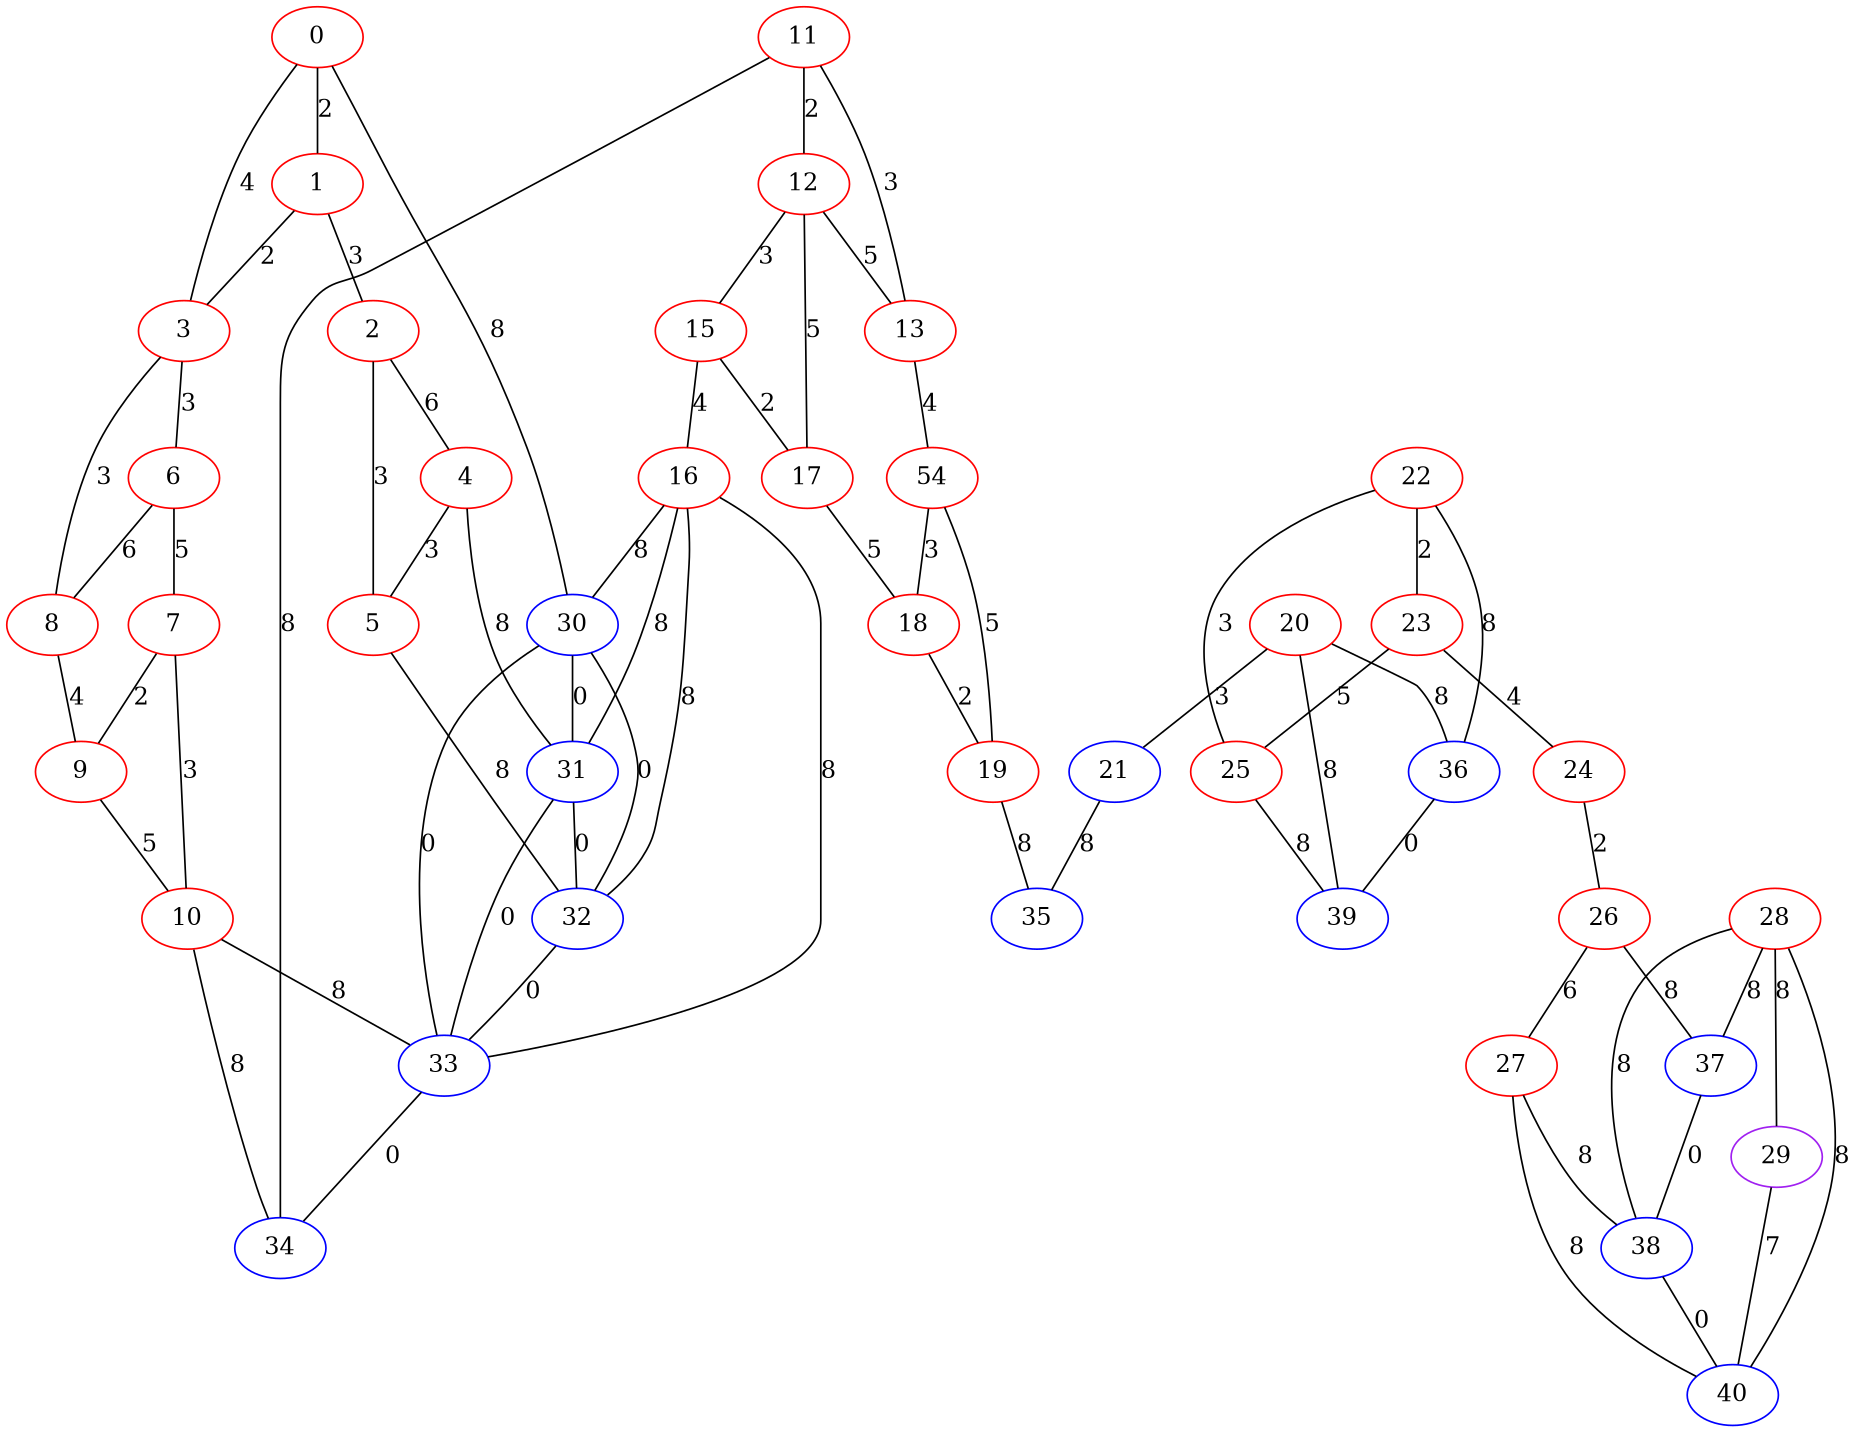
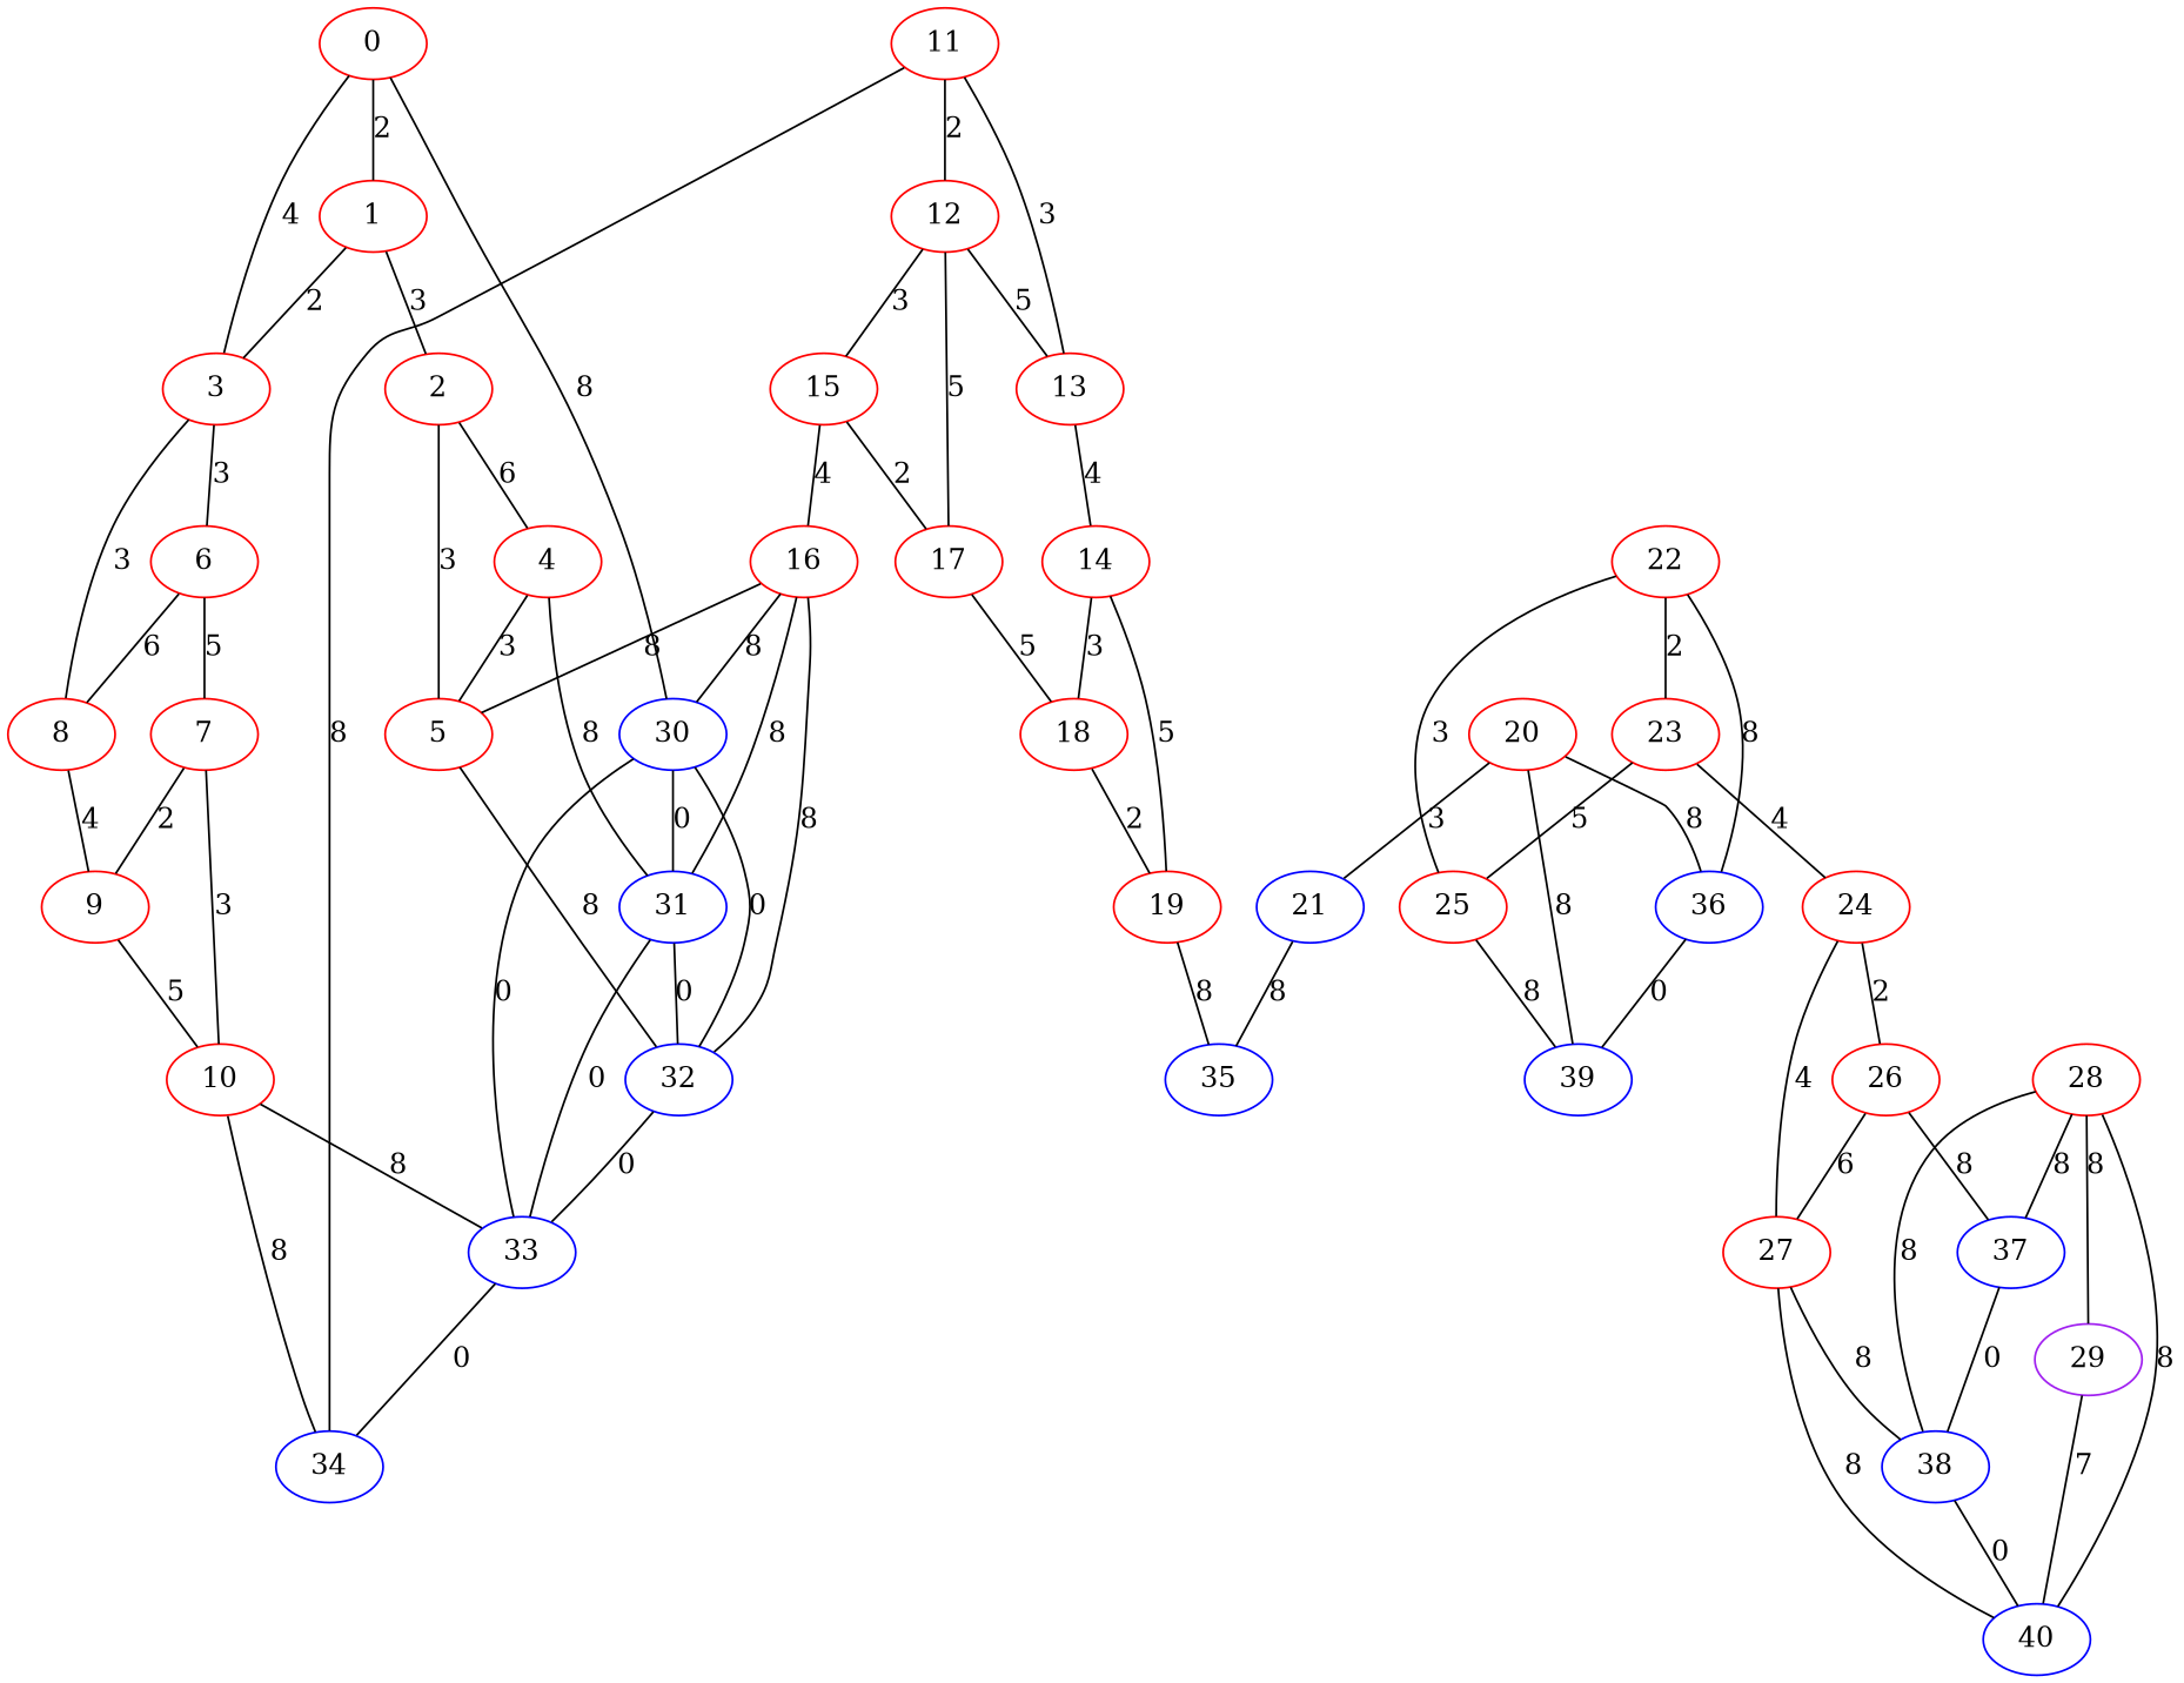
  graph {
    node [color=red weight=1]
    0
    1
    3
    30 [color=blue weight=3]
    2
    6
    8
    31 [color=blue weight=3]
    32 [color=blue weight=3]
    33 [color=blue weight=3]
    4
    5
    7
    9
    10
    34 [color=blue weight=3]
    11
    12
    13
    15
    17
-   14 [label=54]
+   14
    16
    18
    19
    35 [color=blue weight=3]
    21 [color=blue]
    20
    36 [color=blue weight=3]
    39 [color=blue weight=3]
    22
    23
    25
    24
    26
    27
    37 [color=blue weight=3]
    38 [color=blue weight=3]
    40 [color=blue weight=3]
    28
    29 [color=purple weight=4]
    0 -- 1 [label=2]
    0 -- 3 [label=4]
    0 -- 30 [label=8]
    1 -- 3 [label=2]
    1 -- 2 [label=3]
    3 -- 6 [label=3]
    3 -- 8 [label=3]
    30 -- 31 [label=0]
    30 -- 32 [label=0]
    30 -- 33 [label=0]
    2 -- 4 [label=6]
    2 -- 5 [label=3]
    6 -- 8 [label=6]
    6 -- 7 [label=5]
    8 -- 9 [label=4]
    31 -- 32 [label=0]
    31 -- 33 [label=0]
    32 -- 33 [label=0]
    33 -- 34 [label=0]
    4 -- 31 [label=8]
    4 -- 5 [label=3]
    5 -- 32 [label=8]
    7 -- 9 [label=2]
    7 -- 10 [label=3]
    9 -- 10 [label=5]
    10 -- 33 [label=8]
    10 -- 34 [label=8]
    11 -- 34 [label=8]
    11 -- 12 [label=2]
    11 -- 13 [label=3]
    12 -- 13 [label=5]
    12 -- 15 [label=3]
    12 -- 17 [label=5]
    13 -- 14 [label=4]
    15 -- 17 [label=2]
    15 -- 16 [label=4]
    17 -- 18 [label=5]
    14 -- 18 [label=3]
    14 -- 19 [label=5]
    16 -- 30 [label=8]
    16 -- 31 [label=8]
    16 -- 32 [label=8]
-   16 -- 33 [label=8]
+   16 -- 5 [label=8]
    18 -- 19 [label=2]
    19 -- 35 [label=8]
    21 -- 35 [label=8]
    20 -- 21 [label=3]
    20 -- 36 [label=8]
    20 -- 39 [label=8]
    36 -- 39 [label=0]
    22 -- 36 [label=8]
    22 -- 23 [label=2]
    22 -- 25 [label=3]
    23 -- 25 [label=5]
    23 -- 24 [label=4]
    25 -- 39 [label=8]
    24 -- 26 [label=2]
+   24 -- 27 [label=4]
    26 -- 27 [label=6]
    26 -- 37 [label=8]
    27 -- 38 [label=8]
    27 -- 40 [label=8]
    37 -- 38 [label=0]
    38 -- 40 [label=0]
    28 -- 37 [label=8]
    28 -- 38 [label=8]
    28 -- 40 [label=8]
    28 -- 29 [label=8]
    29 -- 40 [label=7]
  }
